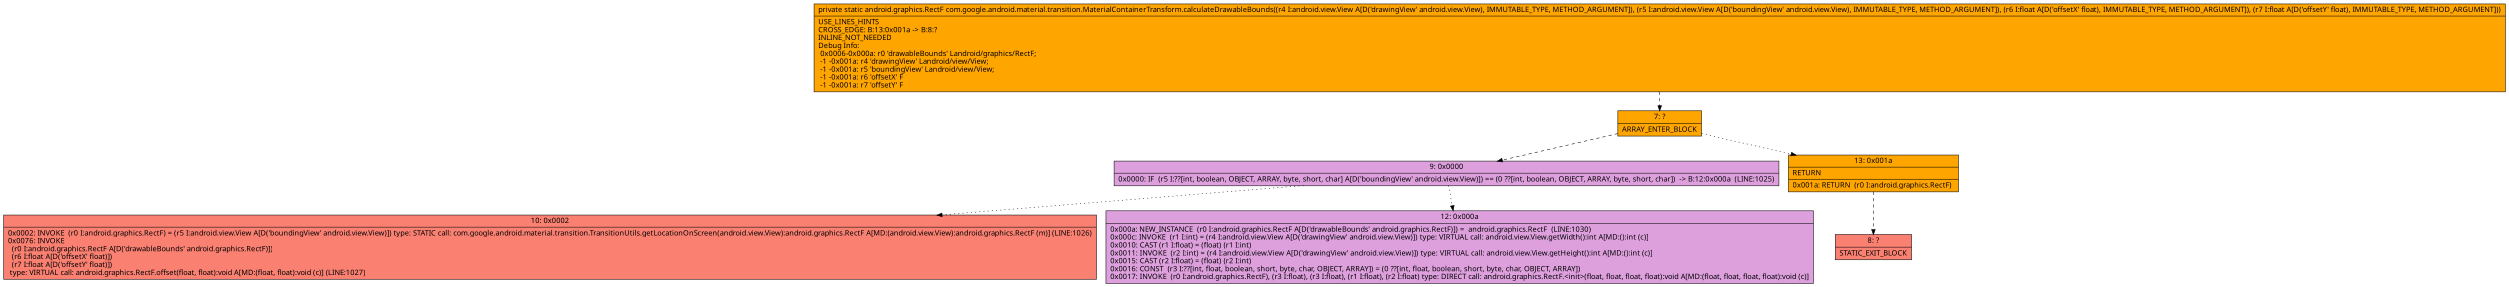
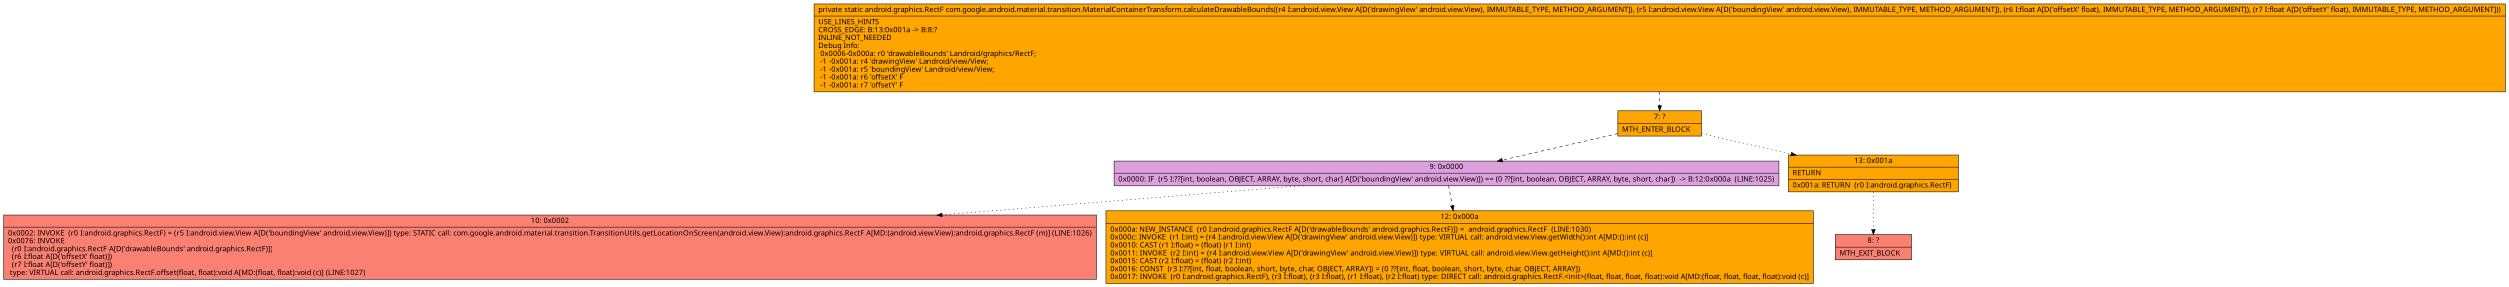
  digraph {
    fontname="Noto Sans"
    node [fillcolor=orange fontname="Noto Sans" shape=record style=filled]
    edge [fontname="Noto Sans" style=dashed]
-   n1 [label="{7\:\ ?|ARRAY_ENTER_BLOCK\l}"]
+   n1 [label="{7\:\ ?|MTH_ENTER_BLOCK\l}"]
    n2 [fillcolor=plum label="{9\:\ 0x0000|0x0000: IF  (r5 I:??[int, boolean, OBJECT, ARRAY, byte, short, char] A[D('boundingView' android.view.View)]) == (0 ??[int, boolean, OBJECT, ARRAY, byte, short, char])  \-\> B:12:0x000a  (LINE:1025)\l}"]
    n3 [label="{13\:\ 0x001a|RETURN\l|0x001a: RETURN  (r0 I:android.graphics.RectF) \l}"]
    n4 [fillcolor=salmon label="{10\:\ 0x0002|0x0002: INVOKE  (r0 I:android.graphics.RectF) = (r5 I:android.view.View A[D('boundingView' android.view.View)]) type: STATIC call: com.google.android.material.transition.TransitionUtils.getLocationOnScreen(android.view.View):android.graphics.RectF A[MD:(android.view.View):android.graphics.RectF (m)] (LINE:1026)\l0x0076: INVOKE  \l  (r0 I:android.graphics.RectF A[D('drawableBounds' android.graphics.RectF)])\l  (r6 I:float A[D('offsetX' float)])\l  (r7 I:float A[D('offsetY' float)])\l type: VIRTUAL call: android.graphics.RectF.offset(float, float):void A[MD:(float, float):void (c)] (LINE:1027)\l}"]
-   n5 [fillcolor=plum label="{12\:\ 0x000a|0x000a: NEW_INSTANCE  (r0 I:android.graphics.RectF A[D('drawableBounds' android.graphics.RectF)]) =  android.graphics.RectF  (LINE:1030)\l0x000c: INVOKE  (r1 I:int) = (r4 I:android.view.View A[D('drawingView' android.view.View)]) type: VIRTUAL call: android.view.View.getWidth():int A[MD:():int (c)]\l0x0010: CAST (r1 I:float) = (float) (r1 I:int) \l0x0011: INVOKE  (r2 I:int) = (r4 I:android.view.View A[D('drawingView' android.view.View)]) type: VIRTUAL call: android.view.View.getHeight():int A[MD:():int (c)]\l0x0015: CAST (r2 I:float) = (float) (r2 I:int) \l0x0016: CONST  (r3 I:??[int, float, boolean, short, byte, char, OBJECT, ARRAY]) = (0 ??[int, float, boolean, short, byte, char, OBJECT, ARRAY]) \l0x0017: INVOKE  (r0 I:android.graphics.RectF), (r3 I:float), (r3 I:float), (r1 I:float), (r2 I:float) type: DIRECT call: android.graphics.RectF.\<init\>(float, float, float, float):void A[MD:(float, float, float, float):void (c)]\l}"]
-   n6 [fillcolor=salmon label="{8\:\ ?|STATIC_EXIT_BLOCK\l}"]
+   n5 [label="{12\:\ 0x000a|0x000a: NEW_INSTANCE  (r0 I:android.graphics.RectF A[D('drawableBounds' android.graphics.RectF)]) =  android.graphics.RectF  (LINE:1030)\l0x000c: INVOKE  (r1 I:int) = (r4 I:android.view.View A[D('drawingView' android.view.View)]) type: VIRTUAL call: android.view.View.getWidth():int A[MD:():int (c)]\l0x0010: CAST (r1 I:float) = (float) (r1 I:int) \l0x0011: INVOKE  (r2 I:int) = (r4 I:android.view.View A[D('drawingView' android.view.View)]) type: VIRTUAL call: android.view.View.getHeight():int A[MD:():int (c)]\l0x0015: CAST (r2 I:float) = (float) (r2 I:int) \l0x0016: CONST  (r3 I:??[int, float, boolean, short, byte, char, OBJECT, ARRAY]) = (0 ??[int, float, boolean, short, byte, char, OBJECT, ARRAY]) \l0x0017: INVOKE  (r0 I:android.graphics.RectF), (r3 I:float), (r3 I:float), (r1 I:float), (r2 I:float) type: DIRECT call: android.graphics.RectF.\<init\>(float, float, float, float):void A[MD:(float, float, float, float):void (c)]\l}"]
+   n6 [fillcolor=salmon label="{8\:\ ?|MTH_EXIT_BLOCK\l}"]
    n7 [label="{private static android.graphics.RectF com.google.android.material.transition.MaterialContainerTransform.calculateDrawableBounds((r4 I:android.view.View A[D('drawingView' android.view.View), IMMUTABLE_TYPE, METHOD_ARGUMENT]), (r5 I:android.view.View A[D('boundingView' android.view.View), IMMUTABLE_TYPE, METHOD_ARGUMENT]), (r6 I:float A[D('offsetX' float), IMMUTABLE_TYPE, METHOD_ARGUMENT]), (r7 I:float A[D('offsetY' float), IMMUTABLE_TYPE, METHOD_ARGUMENT]))  | USE_LINES_HINTS\lCROSS_EDGE: B:13:0x001a \-\> B:8:?\lINLINE_NOT_NEEDED\lDebug Info:\l  0x0006\-0x000a: r0 'drawableBounds' Landroid\/graphics\/RectF;\l  \-1 \-0x001a: r4 'drawingView' Landroid\/view\/View;\l  \-1 \-0x001a: r5 'boundingView' Landroid\/view\/View;\l  \-1 \-0x001a: r6 'offsetX' F\l  \-1 \-0x001a: r7 'offsetY' F\l}"]
    n1 -> n2
    n1 -> n3 [style=dotted]
    n2 -> n4 [style=dotted]
-   n2 -> n5 [style=dotted]
-   n3 -> n6
+   n2 -> n5
+   n3 -> n6 [style=dotted]
    n7 -> n1
  }
